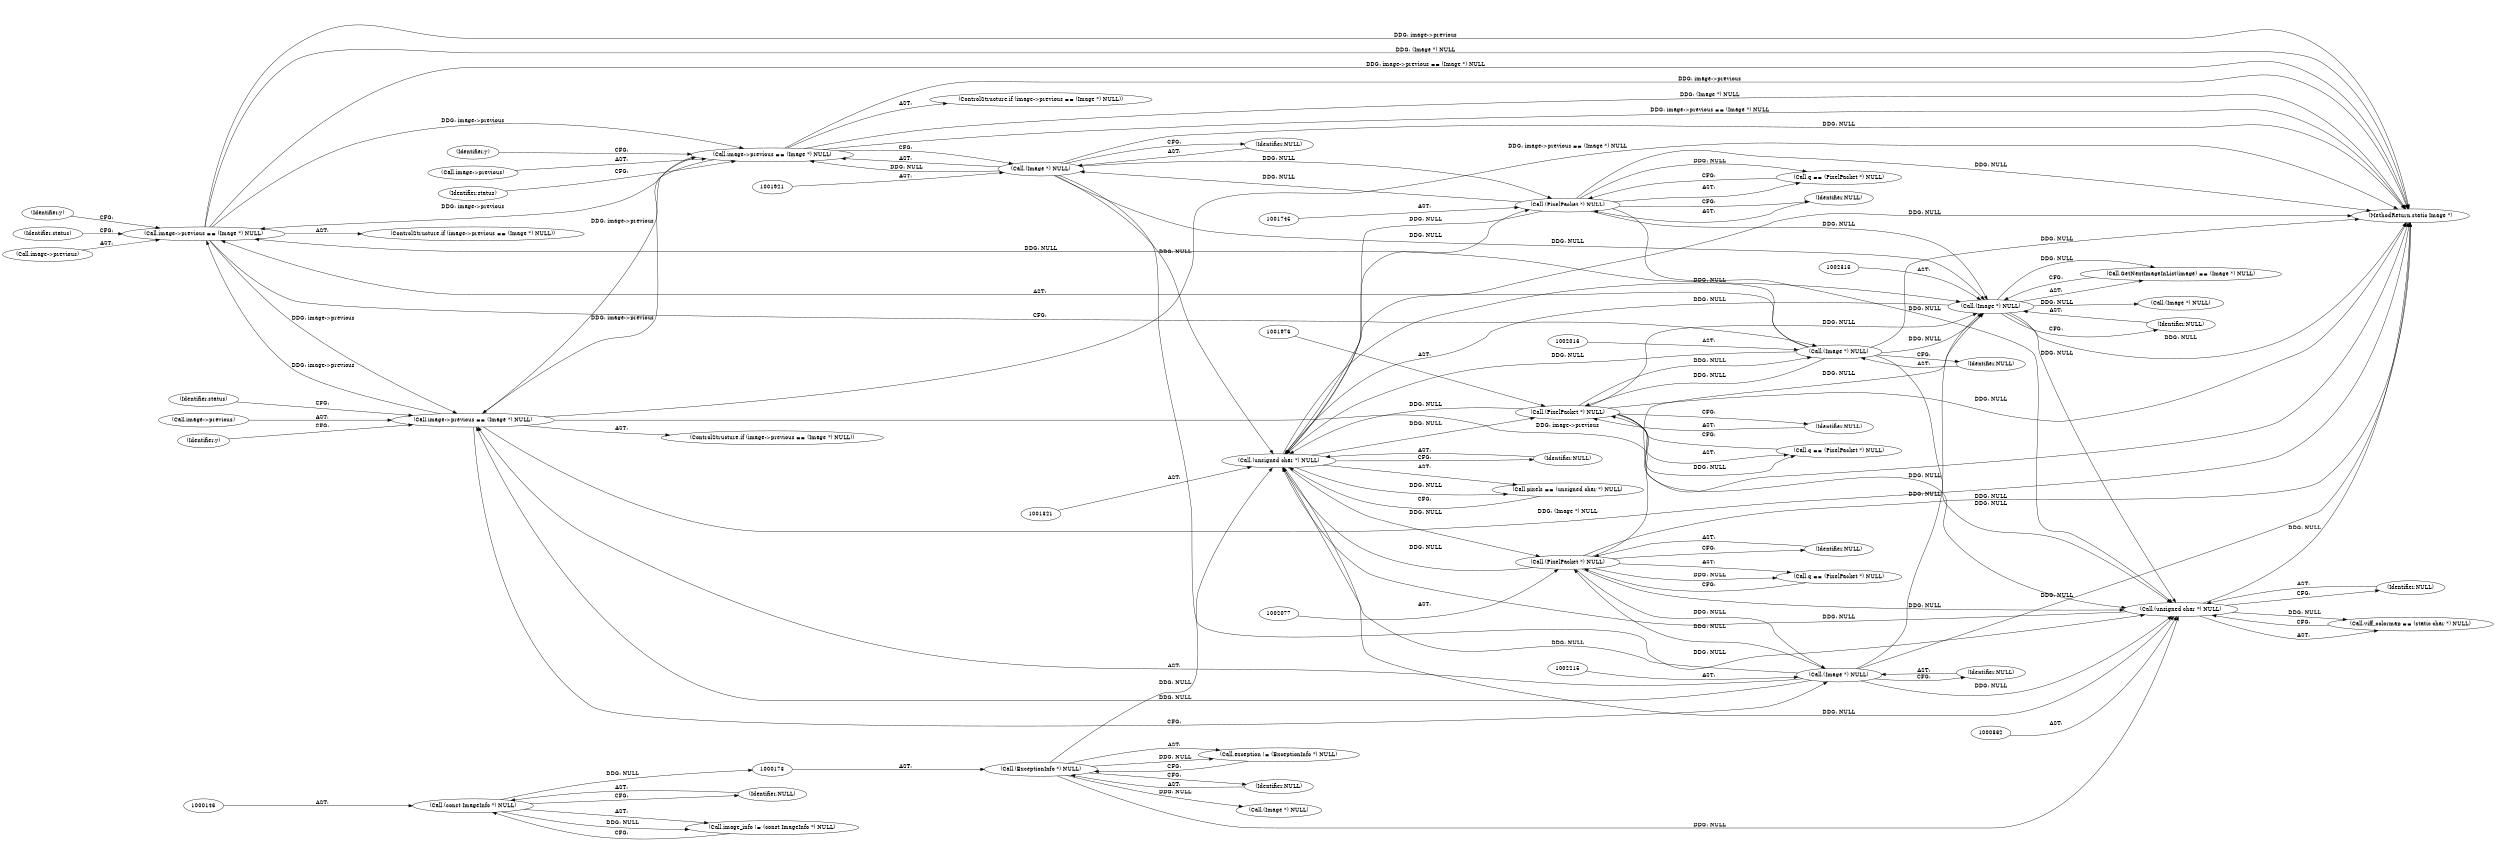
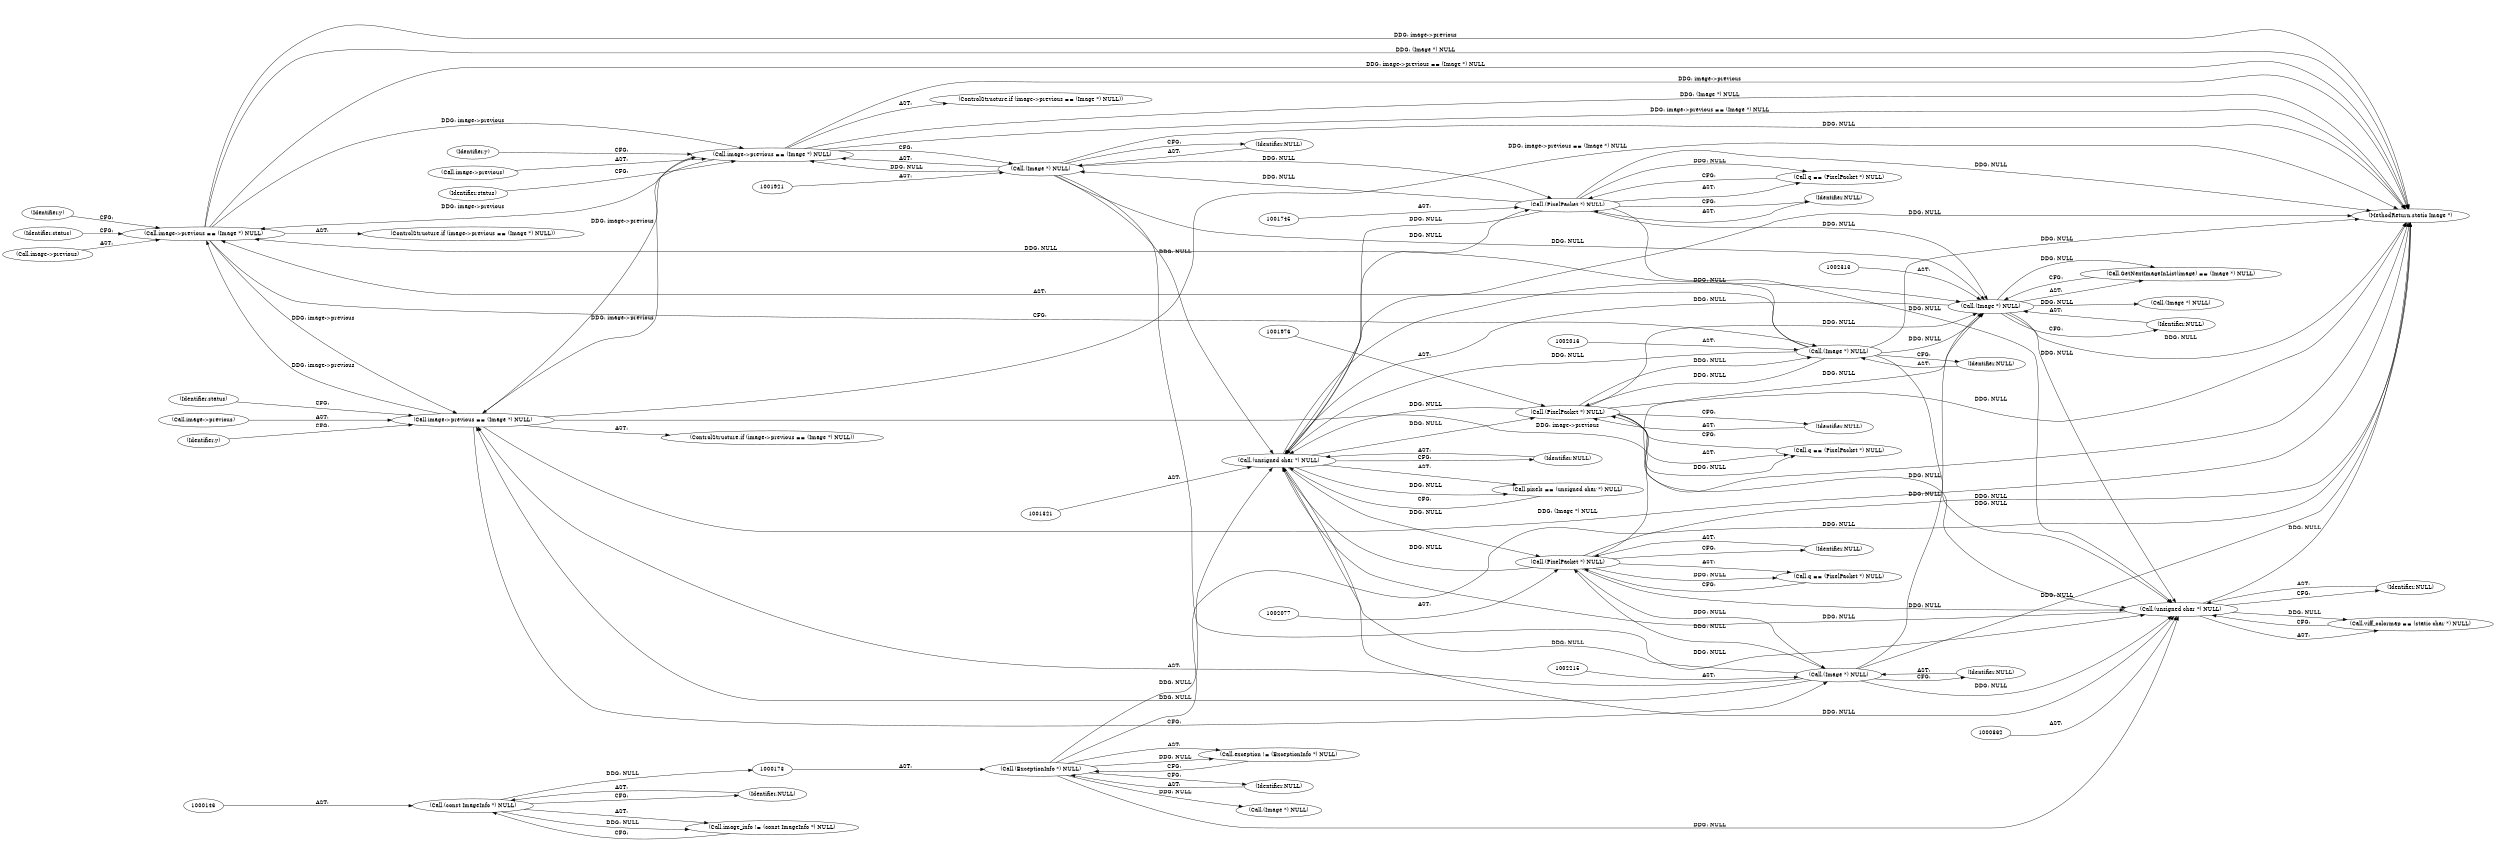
  digraph {
    rankdir=LR
    n1 [label="(Call,image->previous == (Image *) NULL)"]
    n2 [label="(Call,image->previous == (Image *) NULL)"]
    n3 [label="(Call,image->previous == (Image *) NULL)"]
    n4 [label="(Call,(Image *) NULL)"]
    n5 [label="(ControlStructure,if (image->previous == (Image *) NULL))"]
    n6 [label="(MethodReturn,static Image *)"]
    n7 [label="(Call,(Image *) NULL)"]
    n8 [label="(ControlStructure,if (image->previous == (Image *) NULL))"]
    n9 [label="(Call,(Image *) NULL)"]
    n10 [label="(ControlStructure,if (image->previous == (Image *) NULL))"]
    n11 [label="(Call,(unsigned char *) NULL)"]
    n12 [label="(Call,(unsigned char *) NULL)"]
    n13 [label="(Call,(Image *) NULL)"]
    n14 [label="(Call,(PixelPacket *) NULL)"]
    n15 [label="(Identifier,NULL)"]
    n16 [label="(Call,(PixelPacket *) NULL)"]
    n17 [label="(Identifier,NULL)"]
    n18 [label="(Call,(PixelPacket *) NULL)"]
    n19 [label="(Identifier,NULL)"]
    n20 [label="(Call,q == (PixelPacket *) NULL)"]
    n21 [label="(Identifier,NULL)"]
    n22 [label="(Identifier,NULL)"]
    n23 [label="(Call,pixels == (unsigned char *) NULL)"]
    n24 [label="(Call,viff_colormap == (static char *) NULL)"]
    n25 [label="(Identifier,NULL)"]
    n26 [label="(Identifier,NULL)"]
    n27 [label="(Call,GetNextImageInList(image) == (Image *) NULL)"]
    n28 [label="(Call,(Image *) NULL)"]
    n29 [label="(Identifier,NULL)"]
    n30 [label="(Call,q == (PixelPacket *) NULL)"]
    n31 [label="(Identifier,NULL)"]
    n32 [label="(Call,q == (PixelPacket *) NULL)"]
    n33 [label="(Call,(ExceptionInfo *) NULL)"]
    n34 [label="(Call,(Image *) NULL)"]
    n35 [label="(Identifier,NULL)"]
    n36 [label="(Call,exception != (ExceptionInfo *) NULL)"]
    n37 [label="(Call,(const ImageInfo *) NULL)"]
    n38 [label="(Identifier,NULL)"]
    n39 [label="(Call,image_info != (const ImageInfo *) NULL)"]
    1000173
    n41 [label="(Identifier,y)"]
    n42 [label="(Identifier,y)"]
    n43 [label="(Identifier,y)"]
    n44 [label="(Identifier,status)"]
    n45 [label="(Call,image->previous)"]
    n46 [label="(Identifier,status)"]
    n47 [label="(Call,image->previous)"]
    n48 [label="(Call,image->previous)"]
    n49 [label="(Identifier,status)"]
    1001921
    1001745
    1001321
    1002077
    1002215
    1001976
    1002016
    1000862
    1000146
    1002313
    n1 -> n2 [label="DDG: image->previous"]
    n1 -> n3 [label="DDG: image->previous"]
    n1 -> n4 [label="CFG: "]
    n1 -> n5 [label="AST: "]
    n1 -> n6 [label="DDG: image->previous"]
    n1 -> n6 [label="DDG: (Image *) NULL"]
    n1 -> n6 [label="DDG: image->previous == (Image *) NULL"]
    n2 -> n1 [label="DDG: image->previous"]
    n2 -> n3 [label="DDG: image->previous"]
    n2 -> n6 [label="DDG: image->previous"]
    n2 -> n6 [label="DDG: (Image *) NULL"]
    n2 -> n6 [label="DDG: image->previous == (Image *) NULL"]
    n2 -> n7 [label="CFG: "]
    n2 -> n8 [label="AST: "]
    n3 -> n1 [label="DDG: image->previous"]
    n3 -> n2 [label="DDG: image->previous"]
    n3 -> n6 [label="DDG: image->previous == (Image *) NULL"]
    n3 -> n6 [label="DDG: image->previous"]
    n3 -> n6 [label="DDG: (Image *) NULL"]
    n3 -> n9 [label="CFG: "]
    n3 -> n10 [label="AST: "]
    n4 -> n1 [label="AST: "]
    n4 -> n1 [label="DDG: NULL"]
    n4 -> n6 [label="DDG: NULL"]
    n4 -> n11 [label="DDG: NULL"]
    n4 -> n12 [label="DDG: NULL"]
    n4 -> n13 [label="DDG: NULL"]
    n4 -> n14 [label="DDG: NULL"]
    n4 -> n15 [label="CFG: "]
    n7 -> n2 [label="AST: "]
    n7 -> n2 [label="DDG: NULL"]
    n7 -> n6 [label="DDG: NULL"]
    n7 -> n11 [label="DDG: NULL"]
    n7 -> n12 [label="DDG: NULL"]
    n7 -> n13 [label="DDG: NULL"]
    n7 -> n16 [label="DDG: NULL"]
    n7 -> n17 [label="CFG: "]
    n9 -> n3 [label="AST: "]
    n9 -> n3 [label="DDG: NULL"]
    n9 -> n6 [label="DDG: NULL"]
    n9 -> n11 [label="DDG: NULL"]
    n9 -> n12 [label="DDG: NULL"]
    n9 -> n13 [label="DDG: NULL"]
    n9 -> n18 [label="DDG: NULL"]
    n9 -> n19 [label="CFG: "]
    n11 -> n6 [label="DDG: NULL"]
    n11 -> n12 [label="DDG: NULL"]
    n11 -> n13 [label="DDG: NULL"]
    n11 -> n14 [label="DDG: NULL"]
    n11 -> n16 [label="DDG: NULL"]
    n11 -> n18 [label="DDG: NULL"]
    n11 -> n22 [label="CFG: "]
    n11 -> n23 [label="AST: "]
    n11 -> n23 [label="DDG: NULL"]
    n12 -> n6 [label="DDG: NULL"]
    n12 -> n11 [label="DDG: NULL"]
    n12 -> n24 [label="AST: "]
    n12 -> n24 [label="DDG: NULL"]
    n12 -> n25 [label="CFG: "]
    n13 -> n6 [label="DDG: NULL"]
    n13 -> n11 [label="DDG: NULL"]
    n13 -> n12 [label="DDG: NULL"]
    n13 -> n26 [label="CFG: "]
    n13 -> n27 [label="AST: "]
    n13 -> n27 [label="DDG: NULL"]
    n13 -> n28 [label="DDG: NULL"]
    n14 -> n4 [label="DDG: NULL"]
    n14 -> n6 [label="DDG: NULL"]
    n14 -> n11 [label="DDG: NULL"]
    n14 -> n12 [label="DDG: NULL"]
    n14 -> n13 [label="DDG: NULL"]
    n14 -> n31 [label="CFG: "]
    n14 -> n32 [label="AST: "]
    n14 -> n32 [label="DDG: NULL"]
    n15 -> n4 [label="AST: "]
    n16 -> n6 [label="DDG: NULL"]
    n16 -> n7 [label="DDG: NULL"]
    n16 -> n11 [label="DDG: NULL"]
    n16 -> n12 [label="DDG: NULL"]
    n16 -> n13 [label="DDG: NULL"]
    n16 -> n29 [label="CFG: "]
    n16 -> n30 [label="AST: "]
    n16 -> n30 [label="DDG: NULL"]
    n17 -> n7 [label="AST: "]
    n18 -> n6 [label="DDG: NULL"]
    n18 -> n9 [label="DDG: NULL"]
    n18 -> n11 [label="DDG: NULL"]
    n18 -> n12 [label="DDG: NULL"]
    n18 -> n13 [label="DDG: NULL"]
    n18 -> n20 [label="AST: "]
    n18 -> n20 [label="DDG: NULL"]
    n18 -> n21 [label="CFG: "]
    n19 -> n9 [label="AST: "]
    n20 -> n18 [label="CFG: "]
    n21 -> n18 [label="AST: "]
    n22 -> n11 [label="AST: "]
    n23 -> n11 [label="CFG: "]
    n24 -> n12 [label="CFG: "]
    n25 -> n12 [label="AST: "]
    n26 -> n13 [label="AST: "]
    n27 -> n13 [label="CFG: "]
    n29 -> n16 [label="AST: "]
    n30 -> n16 [label="CFG: "]
    n31 -> n14 [label="AST: "]
    n32 -> n14 [label="CFG: "]
+   n33 -> n6 [label="DDG: NULL"]
    n33 -> n11 [label="DDG: NULL"]
    n33 -> n12 [label="DDG: NULL"]
    n33 -> n34 [label="DDG: NULL"]
    n33 -> n35 [label="CFG: "]
    n33 -> n36 [label="AST: "]
    n33 -> n36 [label="DDG: NULL"]
    n35 -> n33 [label="AST: "]
    n36 -> n33 [label="CFG: "]
    n37 -> n38 [label="CFG: "]
    n37 -> n39 [label="AST: "]
    n37 -> n39 [label="DDG: NULL"]
    n37 -> 1000173 [label="DDG: NULL"]
    n38 -> n37 [label="AST: "]
    n39 -> n37 [label="CFG: "]
    1000173 -> n33 [label="AST: "]
    n41 -> n2 [label="CFG: "]
    n42 -> n3 [label="CFG: "]
    n43 -> n1 [label="CFG: "]
    n44 -> n2 [label="CFG: "]
    n45 -> n2 [label="AST: "]
    n46 -> n1 [label="CFG: "]
    n47 -> n3 [label="AST: "]
    n48 -> n1 [label="AST: "]
    n49 -> n3 [label="CFG: "]
    1001921 -> n9 [label="AST: "]
    1001745 -> n18 [label="AST: "]
    1001321 -> n11 [label="AST: "]
    1002077 -> n16 [label="AST: "]
    1002215 -> n7 [label="AST: "]
    1001976 -> n14 [label="AST: "]
    1002016 -> n4 [label="AST: "]
    1000862 -> n12 [label="AST: "]
    1000146 -> n37 [label="AST: "]
    1002313 -> n13 [label="AST: "]
  }
